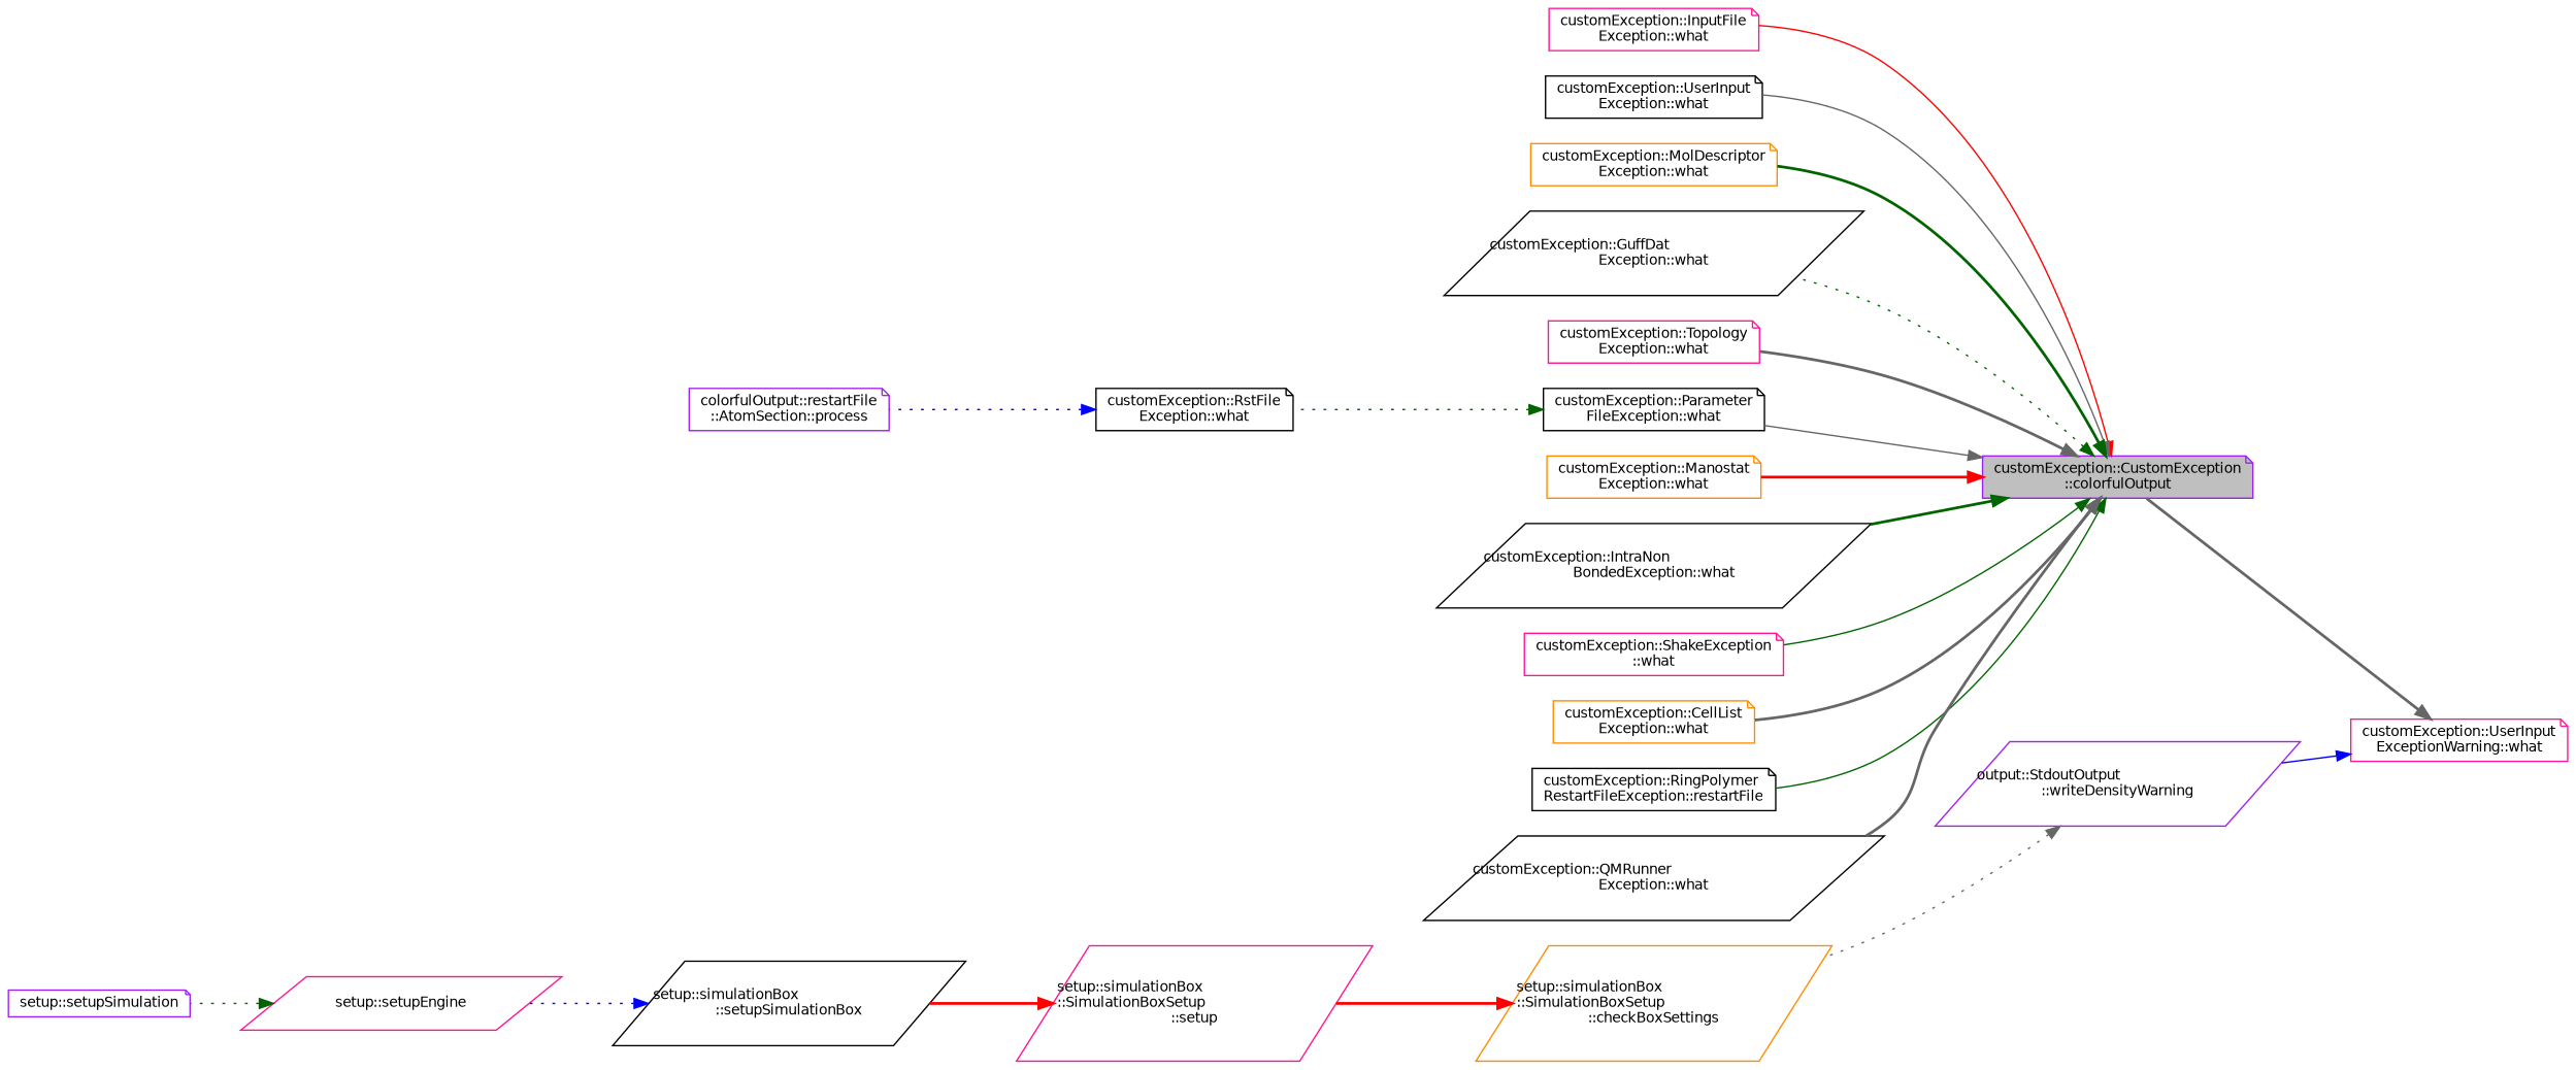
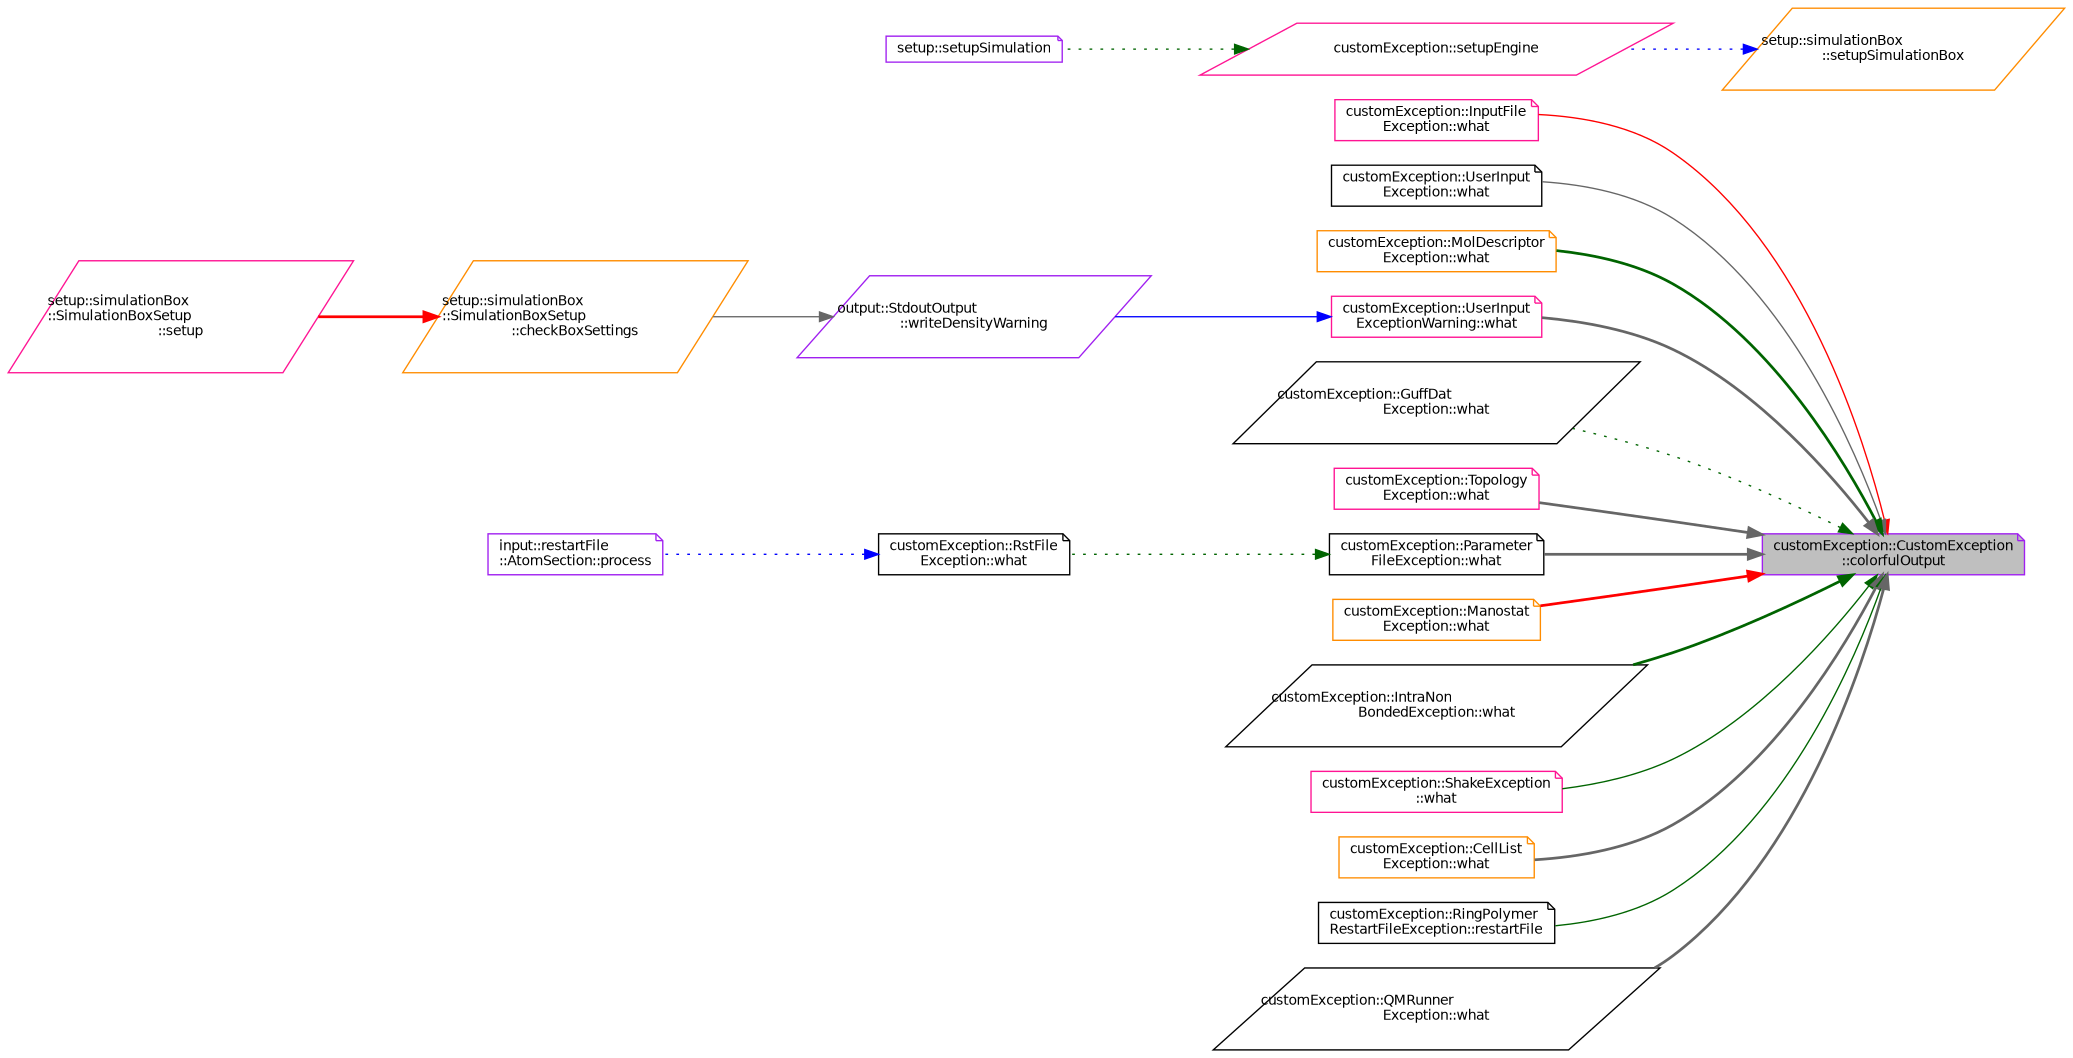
  digraph {
    rankdir=RL
    node [color=black fillcolor=white fontname=Helvetica fontsize=10 shape=note style=filled]
    edge [color=gray40 dir=back fontname=Helvetica fontsize=10 labelfontname=Helvetica labelfontsize=10 style=bold]
    n1 [color=purple fillcolor=grey75 fontcolor=black height=0.2 label="customException::CustomException\l::colorfulOutput" width=0.4]
    n2 [color=deeppink height=0.2 label="customException::InputFile\lException::what" width=0.4]
    n3 [height=0.2 label="customException::UserInput\lException::what" width=0.4]
    n4 [color=darkorange height=0.2 label="customException::MolDescriptor\lException::what" width=0.4]
    n5 [color=deeppink height=0.2 label="customException::UserInput\lExceptionWarning::what" width=0.4]
    n6 [height=0.2 label="customException::GuffDat\lException::what" shape=parallelogram width=0.4]
    n7 [color=deeppink height=0.2 label="customException::Topology\lException::what" width=0.4]
    n8 [height=0.2 label="customException::Parameter\lFileException::what" width=0.4]
    n9 [color=darkorange height=0.2 label="customException::Manostat\lException::what" width=0.4]
    n10 [height=0.2 label="customException::IntraNon\lBondedException::what" shape=parallelogram width=0.4]
    n11 [color=deeppink height=0.2 label="customException::ShakeException\l::what" width=0.4]
    n12 [color=darkorange height=0.2 label="customException::CellList\lException::what" width=0.4]
    n13 [height=0.2 label="customException::RingPolymer\lRestartFileException::restartFile" width=0.4]
    n14 [height=0.2 label="customException::QMRunner\lException::what" shape=parallelogram width=0.4]
    n15 [height=0.2 label="customException::RstFile\lException::what" width=0.4]
-   n16 [color=purple height=0.2 label="colorfulOutput::restartFile\l::AtomSection::process" width=0.4]
+   n16 [color=purple height=0.2 label="input::restartFile\l::AtomSection::process" width=0.4]
    n17 [color=purple height=0.2 label="output::StdoutOutput\l::writeDensityWarning" shape=parallelogram width=0.4]
    n18 [color=darkorange height=0.2 label="setup::simulationBox\l::SimulationBoxSetup\l::checkBoxSettings" shape=parallelogram width=0.4]
    n19 [color=deeppink height=0.2 label="setup::simulationBox\l::SimulationBoxSetup\l::setup" shape=parallelogram width=0.4]
-   n20 [height=0.2 label="setup::simulationBox\l::setupSimulationBox" shape=parallelogram width=0.4]
-   n21 [color=deeppink height=0.2 label="setup::setupEngine" shape=parallelogram width=0.4]
+   n20 [color=darkorange height=0.2 label="setup::simulationBox\l::setupSimulationBox" shape=parallelogram width=0.4]
+   n21 [color=deeppink height=0.2 label="customException::setupEngine" shape=parallelogram width=0.4]
    n22 [color=purple height=0.2 label="setup::setupSimulation" width=0.4]
    n1 -> n2 [color=red style=solid]
    n1 -> n3 [style=solid]
    n1 -> n4 [color=darkgreen]
-   n5 -> n1
+   n1 -> n5
    n1 -> n6 [color=darkgreen style=dotted]
    n1 -> n7
-   n1 -> n8 [style=solid]
+   n1 -> n8
    n1 -> n9 [color=red]
    n1 -> n10 [color=darkgreen]
    n1 -> n11 [color=darkgreen style=solid]
    n1 -> n12
    n1 -> n13 [color=darkgreen style=solid]
    n1 -> n14
    n5 -> n17 [color=blue style=solid]
    n8 -> n15 [color=darkgreen style=dotted]
    n15 -> n16 [color=blue style=dotted]
-   n17 -> n18 [style=dotted]
+   n17 -> n18 [style=solid]
    n18 -> n19 [color=red]
-   n19 -> n20 [color=red]
    n20 -> n21 [color=blue style=dotted]
    n21 -> n22 [color=darkgreen style=dotted]
  }
